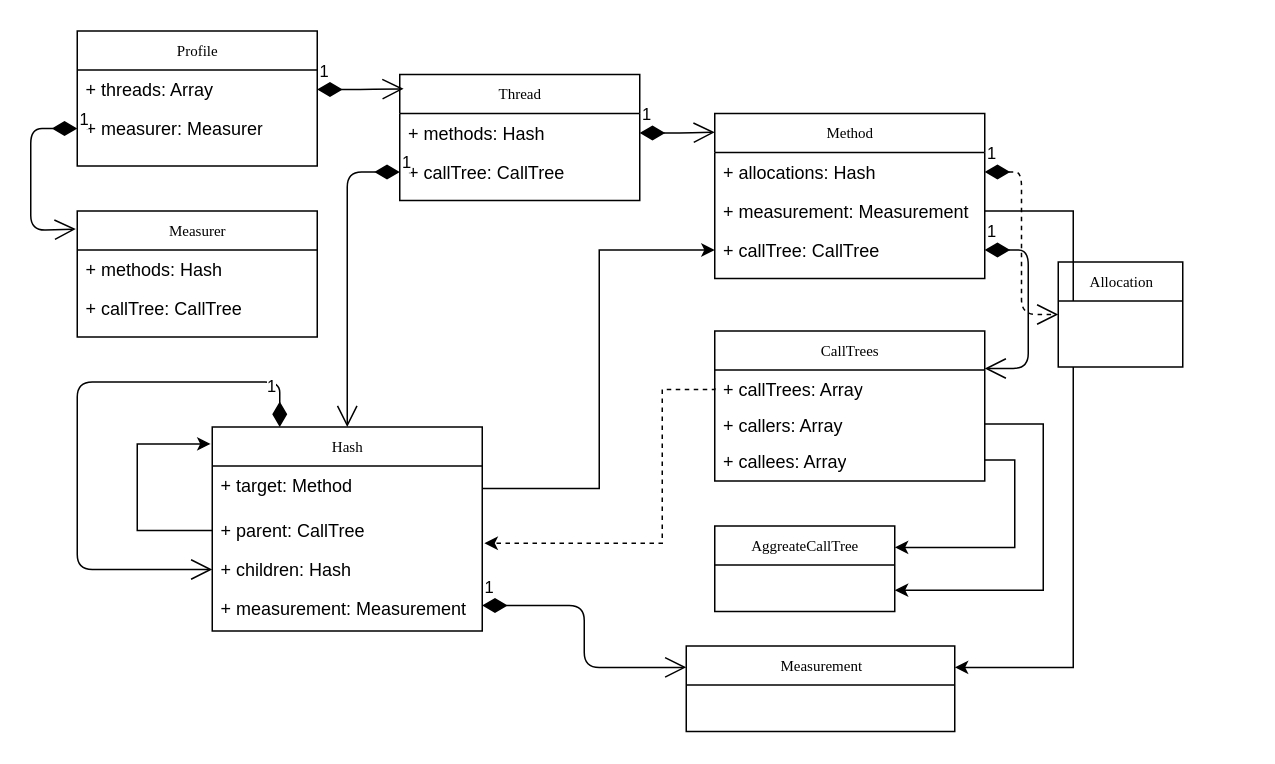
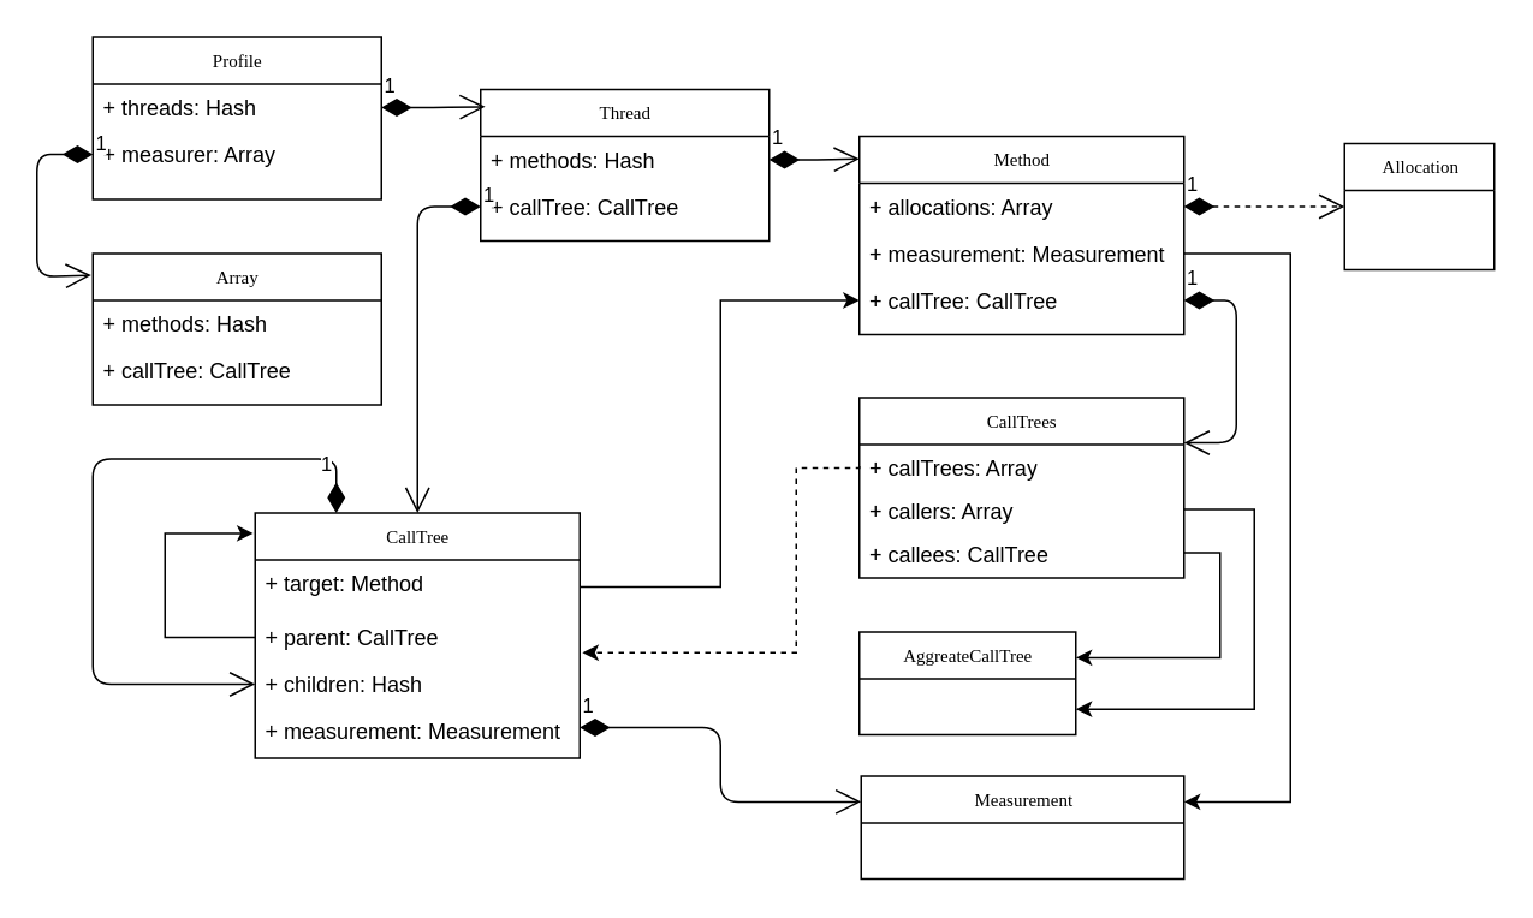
  <mxCell id="0" />
  <mxCell id="1" parent="0" />
  <mxCell id="2" value="Profile" style="swimlane;html=1;fontStyle=0;childLayout=stackLayout;horizontal=1;startSize=26;fillColor=none;horizontalStack=0;resizeParent=1;resizeLast=0;collapsible=1;marginBottom=0;swimlaneFillColor=#ffffff;rounded=0;shadow=0;comic=0;labelBackgroundColor=none;strokeWidth=1;fontFamily=Verdana;fontSize=10;align=center;" parent="1" vertex="1"><mxGeometry x="51" y="20" width="160" height="90" as="geometry" /></mxCell>
- <mxCell id="3" value="+ threads: Array" style="text;html=1;strokeColor=none;fillColor=none;align=left;verticalAlign=top;spacingLeft=4;spacingRight=4;whiteSpace=wrap;overflow=hidden;rotatable=0;points=[[0,0.5],[1,0.5]];portConstraint=eastwest;" parent="2" vertex="1"><mxGeometry y="26" width="160" height="26" as="geometry" /></mxCell>
- <mxCell id="4" value="+ measurer: Measurer" style="text;html=1;strokeColor=none;fillColor=none;align=left;verticalAlign=top;spacingLeft=4;spacingRight=4;whiteSpace=wrap;overflow=hidden;rotatable=0;points=[[0,0.5],[1,0.5]];portConstraint=eastwest;" vertex="1" parent="2"><mxGeometry y="52" width="160" height="26" as="geometry" /></mxCell>
+ <mxCell id="3" value="+ threads: Hash" style="text;html=1;strokeColor=none;fillColor=none;align=left;verticalAlign=top;spacingLeft=4;spacingRight=4;whiteSpace=wrap;overflow=hidden;rotatable=0;points=[[0,0.5],[1,0.5]];portConstraint=eastwest;" parent="2" vertex="1"><mxGeometry y="26" width="160" height="26" as="geometry" /></mxCell>
+ <mxCell id="4" value="+ measurer: Array" style="text;html=1;strokeColor=none;fillColor=none;align=left;verticalAlign=top;spacingLeft=4;spacingRight=4;whiteSpace=wrap;overflow=hidden;rotatable=0;points=[[0,0.5],[1,0.5]];portConstraint=eastwest;" vertex="1" parent="2"><mxGeometry y="52" width="160" height="26" as="geometry" /></mxCell>
  <mxCell id="5" value="Thread" style="swimlane;html=1;fontStyle=0;childLayout=stackLayout;horizontal=1;startSize=26;fillColor=none;horizontalStack=0;resizeParent=1;resizeLast=0;collapsible=1;marginBottom=0;swimlaneFillColor=#ffffff;rounded=0;shadow=0;comic=0;labelBackgroundColor=none;strokeWidth=1;fontFamily=Verdana;fontSize=10;align=center;" parent="1" vertex="1"><mxGeometry x="266" y="49" width="160" height="84" as="geometry" /></mxCell>
  <mxCell id="6" value="+ methods: Hash" style="text;html=1;strokeColor=none;fillColor=none;align=left;verticalAlign=top;spacingLeft=4;spacingRight=4;whiteSpace=wrap;overflow=hidden;rotatable=0;points=[[0,0.5],[1,0.5]];portConstraint=eastwest;" parent="5" vertex="1"><mxGeometry y="26" width="160" height="26" as="geometry" /></mxCell>
  <mxCell id="7" value="+ callTree: CallTree&lt;br&gt;" style="text;html=1;strokeColor=none;fillColor=none;align=left;verticalAlign=top;spacingLeft=4;spacingRight=4;whiteSpace=wrap;overflow=hidden;rotatable=0;points=[[0,0.5],[1,0.5]];portConstraint=eastwest;" parent="5" vertex="1"><mxGeometry y="52" width="160" height="26" as="geometry" /></mxCell>
  <mxCell id="8" value="Method" style="swimlane;html=1;fontStyle=0;childLayout=stackLayout;horizontal=1;startSize=26;fillColor=none;horizontalStack=0;resizeParent=1;resizeLast=0;collapsible=1;marginBottom=0;swimlaneFillColor=#ffffff;rounded=0;shadow=0;comic=0;labelBackgroundColor=none;strokeWidth=1;fontFamily=Verdana;fontSize=10;align=center;" vertex="1" parent="1"><mxGeometry x="476" y="75" width="180" height="110" as="geometry" /></mxCell>
- <mxCell id="9" value="+ allocations: Hash" style="text;html=1;strokeColor=none;fillColor=none;align=left;verticalAlign=top;spacingLeft=4;spacingRight=4;whiteSpace=wrap;overflow=hidden;rotatable=0;points=[[0,0.5],[1,0.5]];portConstraint=eastwest;" vertex="1" parent="8"><mxGeometry y="26" width="180" height="26" as="geometry" /></mxCell>
+ <mxCell id="9" value="+ allocations: Array" style="text;html=1;strokeColor=none;fillColor=none;align=left;verticalAlign=top;spacingLeft=4;spacingRight=4;whiteSpace=wrap;overflow=hidden;rotatable=0;points=[[0,0.5],[1,0.5]];portConstraint=eastwest;" vertex="1" parent="8"><mxGeometry y="26" width="180" height="26" as="geometry" /></mxCell>
  <mxCell id="10" value="+ measurement: Measurement" style="text;html=1;strokeColor=none;fillColor=none;align=left;verticalAlign=top;spacingLeft=4;spacingRight=4;whiteSpace=wrap;overflow=hidden;rotatable=0;points=[[0,0.5],[1,0.5]];portConstraint=eastwest;" vertex="1" parent="8"><mxGeometry y="52" width="180" height="26" as="geometry" /></mxCell>
  <mxCell id="11" value="+ callTree: CallTree" style="text;html=1;strokeColor=none;fillColor=none;align=left;verticalAlign=top;spacingLeft=4;spacingRight=4;whiteSpace=wrap;overflow=hidden;rotatable=0;points=[[0,0.5],[1,0.5]];portConstraint=eastwest;" vertex="1" parent="8"><mxGeometry y="78" width="180" height="26" as="geometry" /></mxCell>
- <mxCell id="12" value="Hash" style="swimlane;html=1;fontStyle=0;childLayout=stackLayout;horizontal=1;startSize=26;fillColor=none;horizontalStack=0;resizeParent=1;resizeLast=0;collapsible=1;marginBottom=0;swimlaneFillColor=#ffffff;rounded=0;shadow=0;comic=0;labelBackgroundColor=none;strokeWidth=1;fontFamily=Verdana;fontSize=10;align=center;" vertex="1" parent="1"><mxGeometry x="141" y="284" width="180" height="136" as="geometry"><mxRectangle x="210" y="220" width="70" height="26" as="alternateBounds" /></mxGeometry></mxCell>
+ <mxCell id="12" value="CallTree" style="swimlane;html=1;fontStyle=0;childLayout=stackLayout;horizontal=1;startSize=26;fillColor=none;horizontalStack=0;resizeParent=1;resizeLast=0;collapsible=1;marginBottom=0;swimlaneFillColor=#ffffff;rounded=0;shadow=0;comic=0;labelBackgroundColor=none;strokeWidth=1;fontFamily=Verdana;fontSize=10;align=center;" vertex="1" parent="1"><mxGeometry x="141" y="284" width="180" height="136" as="geometry"><mxRectangle x="210" y="220" width="70" height="26" as="alternateBounds" /></mxGeometry></mxCell>
  <mxCell id="13" value="+ target: Method" style="text;html=1;strokeColor=none;fillColor=none;align=left;verticalAlign=top;spacingLeft=4;spacingRight=4;whiteSpace=wrap;overflow=hidden;rotatable=0;points=[[0,0.5],[1,0.5]];portConstraint=eastwest;" vertex="1" parent="12"><mxGeometry y="26" width="180" height="30" as="geometry" /></mxCell>
  <mxCell id="14" style="edgeStyle=orthogonalEdgeStyle;rounded=0;orthogonalLoop=1;jettySize=auto;html=1;exitX=0;exitY=0.5;exitDx=0;exitDy=0;entryX=-0.006;entryY=0.083;entryDx=0;entryDy=0;entryPerimeter=0;" edge="1" parent="12" source="15" target="12"><mxGeometry relative="1" as="geometry"><Array as="points"><mxPoint x="-50" y="69" /><mxPoint x="-50" y="12" /></Array></mxGeometry></mxCell>
  <mxCell id="15" value="+ parent: CallTree&lt;br&gt;" style="text;html=1;strokeColor=none;fillColor=none;align=left;verticalAlign=top;spacingLeft=4;spacingRight=4;whiteSpace=wrap;overflow=hidden;rotatable=0;points=[[0,0.5],[1,0.5]];portConstraint=eastwest;" vertex="1" parent="12"><mxGeometry y="56" width="180" height="26" as="geometry" /></mxCell>
  <mxCell id="16" value="+ children: Hash" style="text;html=1;strokeColor=none;fillColor=none;align=left;verticalAlign=top;spacingLeft=4;spacingRight=4;whiteSpace=wrap;overflow=hidden;rotatable=0;points=[[0,0.5],[1,0.5]];portConstraint=eastwest;" vertex="1" parent="12"><mxGeometry y="82" width="180" height="26" as="geometry" /></mxCell>
  <mxCell id="17" value="+ measurement: Measurement" style="text;html=1;strokeColor=none;fillColor=none;align=left;verticalAlign=top;spacingLeft=4;spacingRight=4;whiteSpace=wrap;overflow=hidden;rotatable=0;points=[[0,0.5],[1,0.5]];portConstraint=eastwest;" vertex="1" parent="12"><mxGeometry y="108" width="180" height="22" as="geometry" /></mxCell>
  <mxCell id="18" value="1" style="endArrow=open;html=1;endSize=12;startArrow=diamondThin;startSize=14;startFill=1;edgeStyle=orthogonalEdgeStyle;align=left;verticalAlign=bottom;exitX=0.25;exitY=0;exitDx=0;exitDy=0;entryX=0;entryY=0.5;entryDx=0;entryDy=0;" edge="1" parent="12" source="12" target="16"><mxGeometry x="-0.904" y="10" relative="1" as="geometry"><mxPoint x="-70" y="210" as="sourcePoint" /><mxPoint x="90" y="210" as="targetPoint" /><Array as="points"><mxPoint x="45" y="-30" /><mxPoint x="-90" y="-30" /><mxPoint x="-90" y="95" /></Array><mxPoint as="offset" /></mxGeometry></mxCell>
  <mxCell id="19" value="1" style="endArrow=open;html=1;endSize=12;startArrow=diamondThin;startSize=14;startFill=1;edgeStyle=orthogonalEdgeStyle;align=left;verticalAlign=bottom;exitX=0;exitY=0.5;exitDx=0;exitDy=0;entryX=0.5;entryY=0;entryDx=0;entryDy=0;" edge="1" parent="1" source="7" target="12"><mxGeometry x="-1" y="3" relative="1" as="geometry"><mxPoint x="151" y="170" as="sourcePoint" /><mxPoint x="311" y="170" as="targetPoint" /></mxGeometry></mxCell>
  <mxCell id="20" value="CallTrees" style="swimlane;html=1;fontStyle=0;childLayout=stackLayout;horizontal=1;startSize=26;fillColor=none;horizontalStack=0;resizeParent=1;resizeLast=0;collapsible=1;marginBottom=0;swimlaneFillColor=#ffffff;rounded=0;shadow=0;comic=0;labelBackgroundColor=none;strokeWidth=1;fontFamily=Verdana;fontSize=10;align=center;" vertex="1" parent="1"><mxGeometry x="476" y="220" width="180" height="100" as="geometry" /></mxCell>
  <mxCell id="21" value="+ callTrees: Array" style="text;html=1;strokeColor=none;fillColor=none;align=left;verticalAlign=top;spacingLeft=4;spacingRight=4;whiteSpace=wrap;overflow=hidden;rotatable=0;points=[[0,0.5],[1,0.5]];portConstraint=eastwest;" vertex="1" parent="20"><mxGeometry y="26" width="180" height="24" as="geometry" /></mxCell>
  <mxCell id="22" value="+ callers: Array" style="text;html=1;strokeColor=none;fillColor=none;align=left;verticalAlign=top;spacingLeft=4;spacingRight=4;whiteSpace=wrap;overflow=hidden;rotatable=0;points=[[0,0.5],[1,0.5]];portConstraint=eastwest;" vertex="1" parent="20"><mxGeometry y="50" width="180" height="24" as="geometry" /></mxCell>
- <mxCell id="23" value="+ callees: Array" style="text;html=1;strokeColor=none;fillColor=none;align=left;verticalAlign=top;spacingLeft=4;spacingRight=4;whiteSpace=wrap;overflow=hidden;rotatable=0;points=[[0,0.5],[1,0.5]];portConstraint=eastwest;" vertex="1" parent="20"><mxGeometry y="74" width="180" height="24" as="geometry" /></mxCell>
- <mxCell id="24" value="Measurement" style="swimlane;html=1;fontStyle=0;childLayout=stackLayout;horizontal=1;startSize=26;fillColor=none;horizontalStack=0;resizeParent=1;resizeLast=0;collapsible=1;marginBottom=0;swimlaneFillColor=#ffffff;rounded=0;shadow=0;comic=0;labelBackgroundColor=none;strokeWidth=1;fontFamily=Verdana;fontSize=10;align=center;" vertex="1" parent="1"><mxGeometry x="457" y="430" width="179" height="57" as="geometry" /></mxCell>
+ <mxCell id="23" value="+ callees: CallTree" style="text;html=1;strokeColor=none;fillColor=none;align=left;verticalAlign=top;spacingLeft=4;spacingRight=4;whiteSpace=wrap;overflow=hidden;rotatable=0;points=[[0,0.5],[1,0.5]];portConstraint=eastwest;" vertex="1" parent="20"><mxGeometry y="74" width="180" height="24" as="geometry" /></mxCell>
+ <mxCell id="24" value="Measurement" style="swimlane;html=1;fontStyle=0;childLayout=stackLayout;horizontal=1;startSize=26;fillColor=none;horizontalStack=0;resizeParent=1;resizeLast=0;collapsible=1;marginBottom=0;swimlaneFillColor=#ffffff;rounded=0;shadow=0;comic=0;labelBackgroundColor=none;strokeWidth=1;fontFamily=Verdana;fontSize=10;align=center;" vertex="1" parent="1"><mxGeometry x="477" y="430" width="179" height="57" as="geometry" /></mxCell>
  <mxCell id="25" value="1" style="endArrow=open;html=1;endSize=12;startArrow=diamondThin;startSize=14;startFill=1;edgeStyle=orthogonalEdgeStyle;align=left;verticalAlign=bottom;exitX=1;exitY=0.5;exitDx=0;exitDy=0;entryX=0.016;entryY=0.114;entryDx=0;entryDy=0;entryPerimeter=0;" edge="1" parent="1" source="3" target="5"><mxGeometry x="-1" y="3" relative="1" as="geometry"><mxPoint x="201" y="470" as="sourcePoint" /><mxPoint x="361" y="470" as="targetPoint" /></mxGeometry></mxCell>
  <mxCell id="26" value="1" style="endArrow=open;html=1;endSize=12;startArrow=diamondThin;startSize=14;startFill=1;edgeStyle=orthogonalEdgeStyle;align=left;verticalAlign=bottom;exitX=1;exitY=0.5;exitDx=0;exitDy=0;entryX=0;entryY=0.114;entryDx=0;entryDy=0;entryPerimeter=0;" edge="1" parent="1" source="6" target="8"><mxGeometry x="-1" y="3" relative="1" as="geometry"><mxPoint x="241" y="410" as="sourcePoint" /><mxPoint x="401" y="410" as="targetPoint" /></mxGeometry></mxCell>
  <mxCell id="27" style="edgeStyle=orthogonalEdgeStyle;rounded=0;orthogonalLoop=1;jettySize=auto;html=1;exitX=1;exitY=0.5;exitDx=0;exitDy=0;entryX=0;entryY=0.5;entryDx=0;entryDy=0;" edge="1" parent="1" source="13" target="11"><mxGeometry relative="1" as="geometry"><Array as="points"><mxPoint x="399" y="325" /><mxPoint x="399" y="166" /></Array></mxGeometry></mxCell>
  <mxCell id="28" style="edgeStyle=orthogonalEdgeStyle;rounded=0;orthogonalLoop=1;jettySize=auto;html=1;exitX=0;exitY=0.5;exitDx=0;exitDy=0;entryX=1.008;entryY=-0.173;entryDx=0;entryDy=0;entryPerimeter=0;dashed=1;" edge="1" parent="1" source="21" target="16"><mxGeometry relative="1" as="geometry"><Array as="points"><mxPoint x="441" y="259" /><mxPoint x="441" y="362" /></Array></mxGeometry></mxCell>
  <mxCell id="29" style="edgeStyle=orthogonalEdgeStyle;rounded=0;orthogonalLoop=1;jettySize=auto;html=1;exitX=1;exitY=0.5;exitDx=0;exitDy=0;entryX=1;entryY=0.25;entryDx=0;entryDy=0;" edge="1" parent="1" source="10" target="24"><mxGeometry relative="1" as="geometry"><mxPoint x="671" y="440" as="targetPoint" /><Array as="points"><mxPoint x="715" y="140" /><mxPoint x="715" y="444" /></Array></mxGeometry></mxCell>
- <mxCell id="30" value="Measurer" style="swimlane;html=1;fontStyle=0;childLayout=stackLayout;horizontal=1;startSize=26;fillColor=none;horizontalStack=0;resizeParent=1;resizeLast=0;collapsible=1;marginBottom=0;swimlaneFillColor=#ffffff;rounded=0;shadow=0;comic=0;labelBackgroundColor=none;strokeWidth=1;fontFamily=Verdana;fontSize=10;align=center;" vertex="1" parent="1"><mxGeometry x="51" y="140" width="160" height="84" as="geometry" /></mxCell>
+ <mxCell id="30" value="Array" style="swimlane;html=1;fontStyle=0;childLayout=stackLayout;horizontal=1;startSize=26;fillColor=none;horizontalStack=0;resizeParent=1;resizeLast=0;collapsible=1;marginBottom=0;swimlaneFillColor=#ffffff;rounded=0;shadow=0;comic=0;labelBackgroundColor=none;strokeWidth=1;fontFamily=Verdana;fontSize=10;align=center;" vertex="1" parent="1"><mxGeometry x="51" y="140" width="160" height="84" as="geometry" /></mxCell>
  <mxCell id="31" value="+ methods: Hash" style="text;html=1;strokeColor=none;fillColor=none;align=left;verticalAlign=top;spacingLeft=4;spacingRight=4;whiteSpace=wrap;overflow=hidden;rotatable=0;points=[[0,0.5],[1,0.5]];portConstraint=eastwest;" vertex="1" parent="30"><mxGeometry y="26" width="160" height="26" as="geometry" /></mxCell>
  <mxCell id="32" value="+ callTree: CallTree&lt;br&gt;" style="text;html=1;strokeColor=none;fillColor=none;align=left;verticalAlign=top;spacingLeft=4;spacingRight=4;whiteSpace=wrap;overflow=hidden;rotatable=0;points=[[0,0.5],[1,0.5]];portConstraint=eastwest;" vertex="1" parent="30"><mxGeometry y="52" width="160" height="26" as="geometry" /></mxCell>
- <mxCell id="33" value="Allocation" style="swimlane;html=1;fontStyle=0;childLayout=stackLayout;horizontal=1;startSize=26;fillColor=none;horizontalStack=0;resizeParent=1;resizeLast=0;collapsible=1;marginBottom=0;swimlaneFillColor=#ffffff;rounded=0;shadow=0;comic=0;labelBackgroundColor=none;strokeWidth=1;fontFamily=Verdana;fontSize=10;align=center;" vertex="1" parent="1"><mxGeometry x="705" y="174" width="83" height="70" as="geometry" /></mxCell>
+ <mxCell id="33" value="Allocation" style="swimlane;html=1;fontStyle=0;childLayout=stackLayout;horizontal=1;startSize=26;fillColor=none;horizontalStack=0;resizeParent=1;resizeLast=0;collapsible=1;marginBottom=0;swimlaneFillColor=#ffffff;rounded=0;shadow=0;comic=0;labelBackgroundColor=none;strokeWidth=1;fontFamily=Verdana;fontSize=10;align=center;" vertex="1" parent="1"><mxGeometry x="745" y="79" width="83" height="70" as="geometry" /></mxCell>
  <mxCell id="34" value="1" style="endArrow=open;html=1;endSize=12;startArrow=diamondThin;startSize=14;startFill=1;edgeStyle=orthogonalEdgeStyle;align=left;verticalAlign=bottom;exitX=1;exitY=0.5;exitDx=0;exitDy=0;entryX=0;entryY=0.5;entryDx=0;entryDy=0;dashed=1;" edge="1" parent="1" source="9" target="33"><mxGeometry x="-1" y="3" relative="1" as="geometry"><mxPoint x="901" y="270" as="sourcePoint" /><mxPoint x="1061" y="270" as="targetPoint" /></mxGeometry></mxCell>
  <mxCell id="35" value="1" style="endArrow=open;html=1;endSize=12;startArrow=diamondThin;startSize=14;startFill=1;edgeStyle=orthogonalEdgeStyle;align=left;verticalAlign=bottom;exitX=1;exitY=0.5;exitDx=0;exitDy=0;entryX=0;entryY=0.25;entryDx=0;entryDy=0;" edge="1" parent="1" source="17" target="24"><mxGeometry x="-1" y="3" relative="1" as="geometry"><mxPoint x="351" y="480" as="sourcePoint" /><mxPoint x="451" y="444" as="targetPoint" /></mxGeometry></mxCell>
  <mxCell id="36" value="1" style="endArrow=open;html=1;endSize=12;startArrow=diamondThin;startSize=14;startFill=1;edgeStyle=orthogonalEdgeStyle;align=left;verticalAlign=bottom;entryX=-0.006;entryY=0.143;entryDx=0;entryDy=0;entryPerimeter=0;exitX=0;exitY=0.5;exitDx=0;exitDy=0;" edge="1" parent="1" source="4" target="30"><mxGeometry x="-1" y="3" relative="1" as="geometry"><mxPoint x="61" y="450" as="sourcePoint" /><mxPoint x="221" y="450" as="targetPoint" /><Array as="points"><mxPoint x="20" y="85" /><mxPoint x="20" y="153" /></Array></mxGeometry></mxCell>
  <mxCell id="37" value="1" style="endArrow=open;html=1;endSize=12;startArrow=diamondThin;startSize=14;startFill=1;edgeStyle=orthogonalEdgeStyle;align=left;verticalAlign=bottom;exitX=1;exitY=0.5;exitDx=0;exitDy=0;entryX=1;entryY=0.25;entryDx=0;entryDy=0;" edge="1" parent="1" source="11" target="20"><mxGeometry x="-1" y="3" relative="1" as="geometry"><mxPoint x="55" y="470" as="sourcePoint" /><mxPoint x="215" y="470" as="targetPoint" /><Array as="points"><mxPoint x="685" y="166" /><mxPoint x="685" y="245" /></Array></mxGeometry></mxCell>
  <mxCell id="38" value="AggreateCallTree" style="swimlane;html=1;fontStyle=0;childLayout=stackLayout;horizontal=1;startSize=26;fillColor=none;horizontalStack=0;resizeParent=1;resizeLast=0;collapsible=1;marginBottom=0;swimlaneFillColor=#ffffff;rounded=0;shadow=0;comic=0;labelBackgroundColor=none;strokeWidth=1;fontFamily=Verdana;fontSize=10;align=center;" vertex="1" parent="1"><mxGeometry x="476" y="350" width="120" height="57" as="geometry" /></mxCell>
  <mxCell id="39" style="edgeStyle=orthogonalEdgeStyle;rounded=0;orthogonalLoop=1;jettySize=auto;html=1;exitX=1;exitY=0.5;exitDx=0;exitDy=0;entryX=1;entryY=0.25;entryDx=0;entryDy=0;" edge="1" parent="1" source="23" target="38"><mxGeometry relative="1" as="geometry" /></mxCell>
  <mxCell id="40" style="edgeStyle=orthogonalEdgeStyle;rounded=0;orthogonalLoop=1;jettySize=auto;html=1;exitX=1;exitY=0.5;exitDx=0;exitDy=0;entryX=1;entryY=0.75;entryDx=0;entryDy=0;" edge="1" parent="1" source="22" target="38"><mxGeometry relative="1" as="geometry"><Array as="points"><mxPoint x="695" y="282" /><mxPoint x="695" y="393" /></Array></mxGeometry></mxCell>
